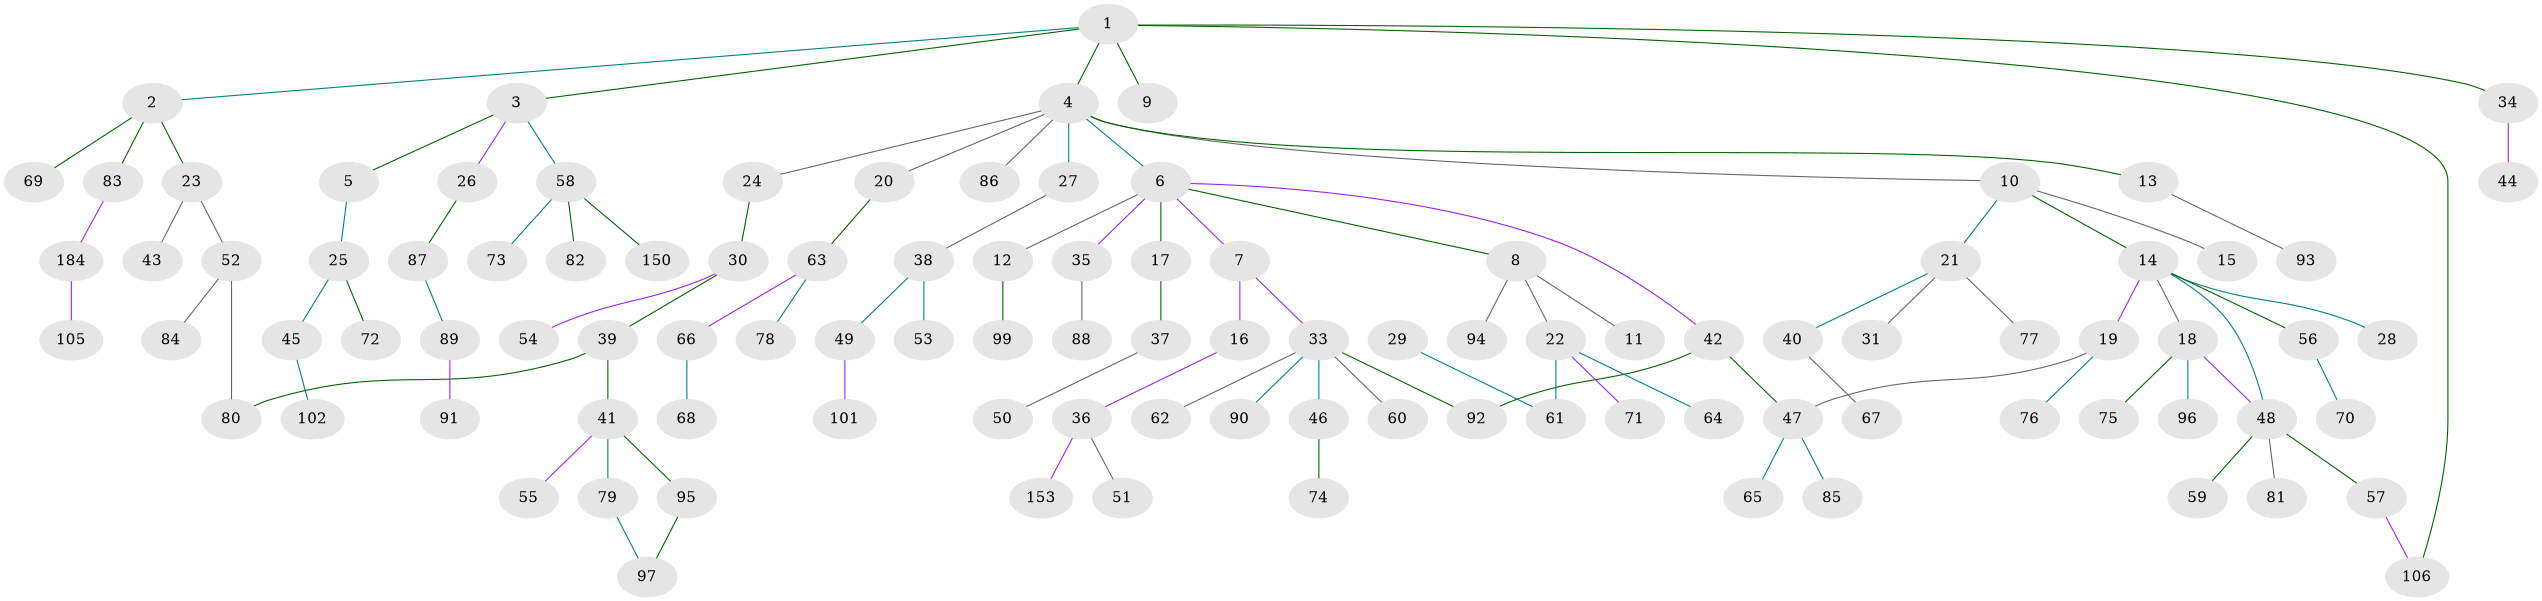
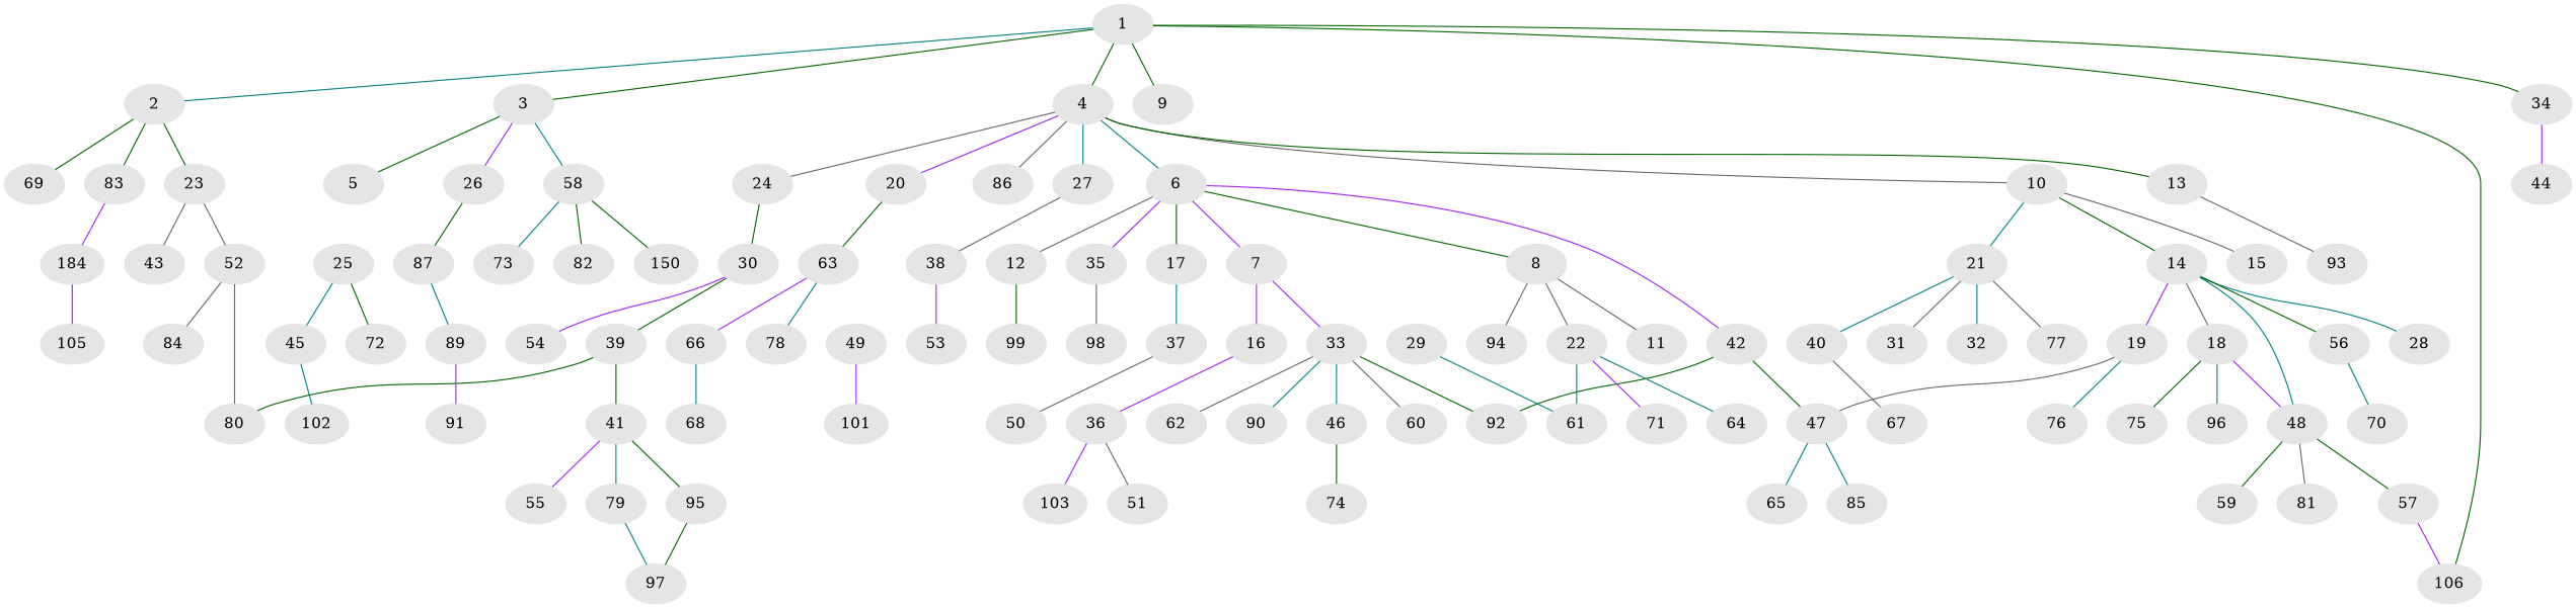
  graph {
    node [color=gray90 style=filled]
    edge [color=darkgreen]
    1
    2
    3
    4
    9
    34
    106
    23
    69
    83
    5
    26
    58
    6
    10
    13
    20
    24
    27
    86
    44
    43
    52
    n24 [label=184]
    25
    87
    73
    82
    n29 [label=150]
    7
    8
    12
    17
    35
    42
    14
    15
    21
    93
    63
    30
    38
    45
    72
    16
    33
    11
    22
    94
    99
    37
-   98 [label=88]
+   98
    47
    92
    36
    46
    60
    62
    90
    61
    64
    71
    18
    19
    28
    48
    56
    31
+   32
    40
    77
    29
    75
    96
    76
    57
    59
    81
    70
    51
-   103 [label=153]
+   103
    50
    65
    85
    66
    78
    67
    80
    84
    39
    54
    102
    89
    49
    53
    41
    74
    101
    55
    79
    95
    97
    68
    105
    91
    1 -- 2 [color=teal]
    1 -- 3
    1 -- 4
    1 -- 9
    1 -- 34
    1 -- 106
    2 -- 23
    2 -- 69
    2 -- 83
    3 -- 5
    3 -- 26 [color=purple]
    3 -- 58 [color=teal]
    4 -- 6 [color=teal]
    4 -- 10 [color=gray40]
    4 -- 13
-   4 -- 20 [color=gray40]
+   4 -- 20 [color=purple]
    4 -- 24 [color=gray40]
    4 -- 27 [color=teal]
    4 -- 86 [color=gray40]
    34 -- 44 [color=purple]
    23 -- 43 [color=gray40]
    23 -- 52 [color=gray40]
    83 -- n24 [color=purple]
-   5 -- 25 [color=teal]
    26 -- 87
    58 -- 73 [color=teal]
    58 -- 82
    58 -- n29
    6 -- 7 [color=purple]
    6 -- 8
    6 -- 12 [color=gray40]
    6 -- 17
    6 -- 35 [color=purple]
    6 -- 42 [color=purple]
    10 -- 14
    10 -- 15 [color=gray40]
    10 -- 21 [color=teal]
    13 -- 93 [color=gray40]
    20 -- 63
    24 -- 30
    27 -- 38 [color=gray40]
    52 -- 80 [color=gray40]
    52 -- 84 [color=gray40]
    n24 -- 105 [color=purple]
    25 -- 45 [color=teal]
    25 -- 72
    87 -- 89 [color=teal]
    7 -- 16 [color=purple]
    7 -- 33 [color=purple]
    8 -- 11 [color=gray40]
    8 -- 22 [color=gray40]
    8 -- 94 [color=gray40]
    12 -- 99
-   17 -- 37
+   17 -- 37 [color=teal]
    35 -- 98 [color=gray40]
    42 -- 47
    42 -- 92
    14 -- 18 [color=gray40]
    14 -- 19 [color=purple]
    14 -- 28 [color=teal]
    14 -- 48 [color=teal]
    14 -- 56
    21 -- 31 [color=gray40]
+   21 -- 32 [color=teal]
    21 -- 40 [color=teal]
    21 -- 77 [color=gray40]
    63 -- 66 [color=purple]
    63 -- 78 [color=teal]
    30 -- 39
    30 -- 54 [color=purple]
-   38 -- 49 [color=teal]
-   38 -- 53 [color=teal]
+   38 -- 53 [color=purple]
    45 -- 102 [color=teal]
    16 -- 36 [color=purple]
    33 -- 92
    33 -- 46 [color=teal]
    33 -- 60 [color=gray40]
    33 -- 62 [color=gray40]
    33 -- 90 [color=teal]
    22 -- 61 [color=teal]
    22 -- 64 [color=teal]
    22 -- 71 [color=purple]
    37 -- 50 [color=gray40]
    47 -- 65 [color=teal]
    47 -- 85 [color=teal]
    36 -- 51 [color=gray40]
    36 -- 103 [color=purple]
    46 -- 74
    18 -- 48 [color=purple]
    18 -- 75
    18 -- 96 [color=teal]
    19 -- 47 [color=gray40]
    19 -- 76 [color=teal]
    48 -- 57
    48 -- 59
    48 -- 81 [color=gray40]
    56 -- 70 [color=teal]
    40 -- 67 [color=gray40]
    29 -- 61 [color=teal]
    57 -- 106 [color=purple]
    66 -- 68 [color=teal]
    39 -- 80
    39 -- 41
    89 -- 91 [color=purple]
    49 -- 101 [color=purple]
    41 -- 55 [color=purple]
    41 -- 79 [color=teal]
    41 -- 95
    79 -- 97 [color=teal]
    95 -- 97
  }
